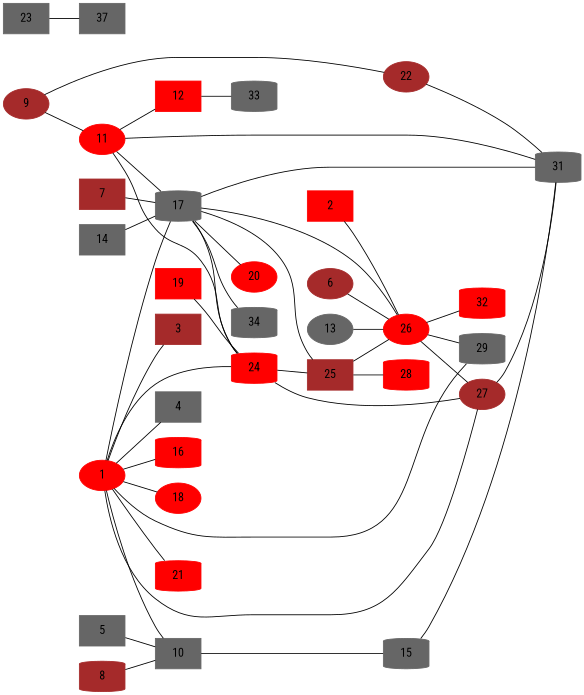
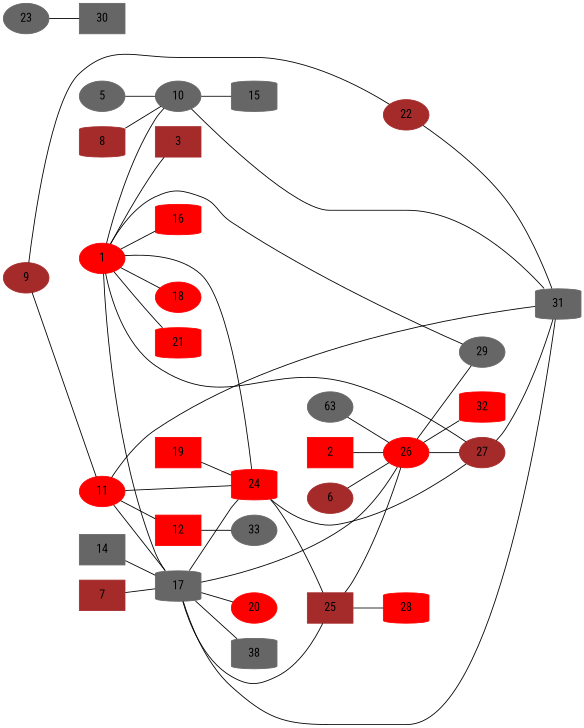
  graph {
    fontname="Roboto Condensed"
    rankdir=LR
    node [color=red fontname="Roboto Condensed" shape=ellipse style=filled]
    edge [fontname="Roboto Condensed" weight=1.0]
    3 [color=brown shape=box]
    1
-   4 [color=gray40 shape=box]
-   10 [color=gray40 shape=box]
+   10 [color=gray40]
    16 [shape=cylinder]
    17 [color=gray40 shape=cylinder]
    18
    21 [shape=cylinder]
    24 [shape=cylinder]
    27 [color=brown]
-   29 [color=gray40 shape=cylinder]
+   29 [color=gray40]
    31 [color=gray40 shape=cylinder]
    15 [color=gray40 shape=cylinder]
    26
    20
    25 [color=brown shape=box]
-   34 [color=gray40 shape=cylinder]
+   34 [color=gray40 shape=cylinder label=38]
    2 [shape=box]
    32 [shape=cylinder]
-   5 [color=gray40 shape=box]
+   5 [color=gray40]
    6 [color=brown]
    7 [color=brown shape=box]
    8 [color=brown shape=cylinder]
    9 [color=brown]
    11
    22 [color=brown]
    12 [shape=box]
-   33 [color=gray40 shape=cylinder]
-   13 [color=gray40]
+   33 [color=gray40]
+   13 [color=gray40 label=63]
    14 [color=gray40 shape=box]
-   23 [color=gray40 shape=box]
-   30 [color=gray40 shape=box label=37]
+   23 [color=gray40]
+   30 [color=gray40 shape=box]
    28 [shape=cylinder]
    19 [shape=box]
    1 -- 3
-   1 -- 4
    1 -- 10
    1 -- 16
    1 -- 17
    1 -- 18
    1 -- 21
    1 -- 24
    1 -- 27
    1 -- 29
-   15 -- 31
+   10 -- 31
    10 -- 15
    17 -- 24
    17 -- 31
    17 -- 26
    17 -- 20
    17 -- 25
    17 -- 34
    24 -- 27
    24 -- 25
    27 -- 31
    26 -- 27 [weight=2.0]
    26 -- 29
    26 -- 32
    25 -- 26
    25 -- 28
    2 -- 26
    5 -- 10
    6 -- 26
    7 -- 17
    8 -- 10
    9 -- 11
    9 -- 22
    11 -- 17
    11 -- 24 [weight=2.0]
    11 -- 31
    11 -- 12
    22 -- 31
    12 -- 33
    13 -- 26
    14 -- 17
    23 -- 30
    19 -- 24
  }
